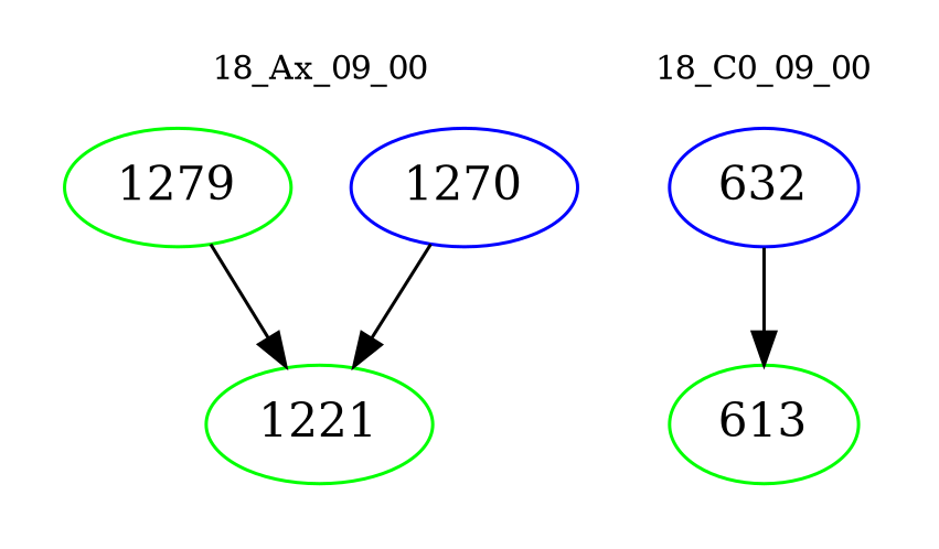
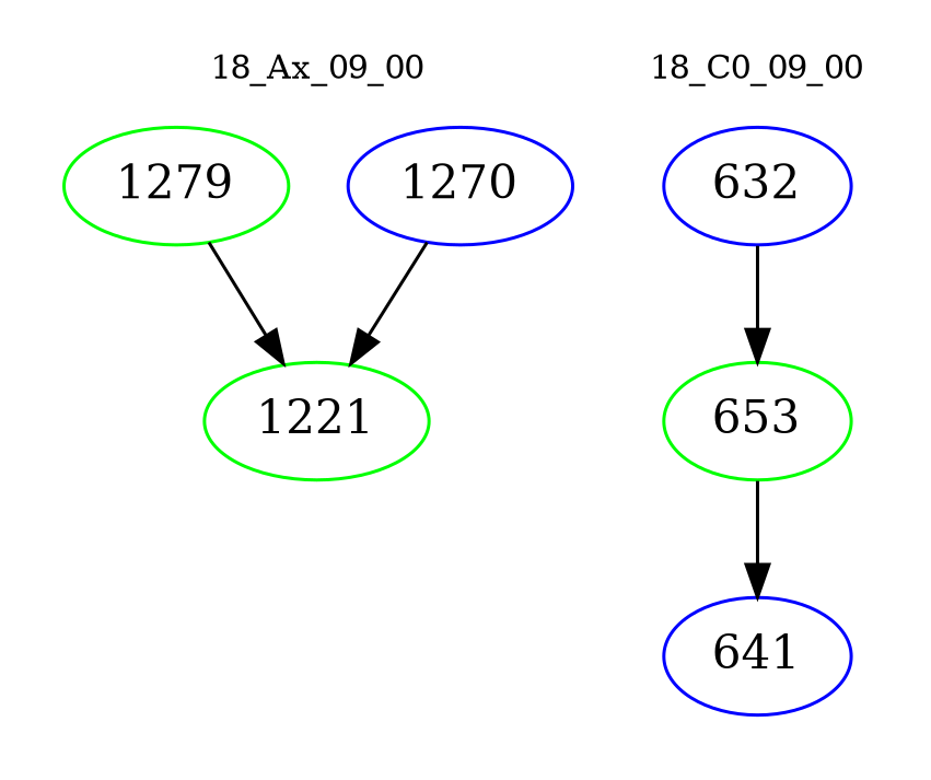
  digraph {
    node [color=blue]
    edge [color=black]
    n1 [label=1270]
    n2 [color=green label=1221]
    n3 [color=green label=1279]
    n4 [label=632]
-   n5 [color=green label=613]
+   n5 [color=green label=653]
+   n6 [label=641]
    subgraph cluster_1 {
      color=white
      fontsize=10
      label="18_Ax_09_00"
      n1
      n2
      n3
    }
    subgraph cluster_2 {
      color=white
      fontsize=10
      label="18_C0_09_00"
      n4
      n5
+     n6
    }
    n1 -> n2
    n3 -> n2
    n4 -> n5
+   n5 -> n6
  }
